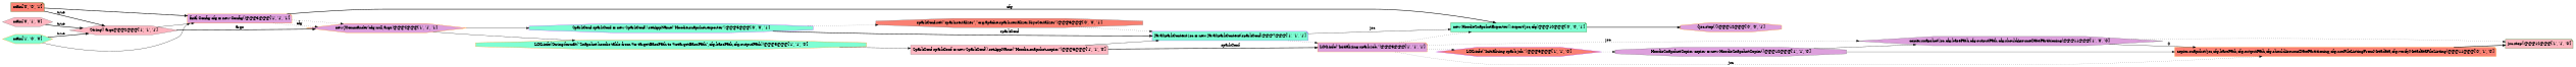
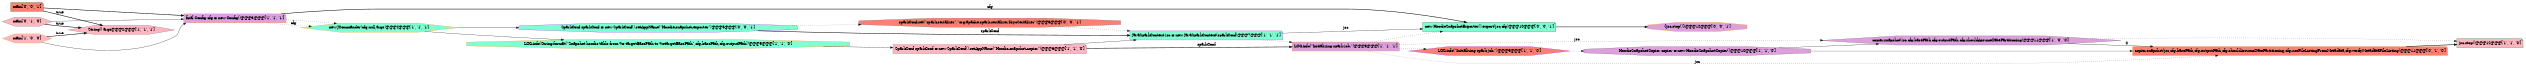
  digraph {
    fontname="DejaVu Serif"
    rankdir=LR
    node [color=darkorange fillcolor=plum fontname="DejaVu Serif" shape=note style=filled]
    edge [fontname="DejaVu Serif" style=dotted]
-   n1 [label="new JCommander(cfg,null,args)@@@4@@@['1', '1', '1']" shape=hexagon]
+   n1 [fillcolor=aquamarine label="new JCommander(cfg,null,args)@@@4@@@['1', '1', '1']" shape=hexagon]
    n2 [color=purple fillcolor=aquamarine label="SparkConf sparkConf = new SparkConf().setAppName(\"Hoodie-snapshot-exporter\")@@@5@@@['0', '0', '1']" shape=octagon]
    n3 [fillcolor=aquamarine label="LOG.info(String.format(\"Snapshot hoodie table from %s targetBasePath to %stargetBasePath\",cfg.basePath,cfg.outputPath))@@@5@@@['1', '1', '0']" shape=octagon]
    n4 [color=purple fillcolor=aquamarine label="JavaSparkContext jsc = new JavaSparkContext(sparkConf)@@@7@@@['1', '1', '1']"]
    n5 [color=gray40 fillcolor=salmon label="sparkConf.set(\"spark.serializer\",\"org.apache.spark.serializer.KryoSerializer\")@@@6@@@['0', '0', '1']" shape=octagon]
    n6 [color=gray40 fillcolor=lightpink label="SparkConf sparkConf = new SparkConf().setAppName(\"Hoodie-snapshot-copier\")@@@6@@@['1', '1', '0']"]
    n7 [label="{jsc.stop()}@@@12@@@['0', '0', '1']" shape=octagon]
    n8 [color=gray40 label="copier.snapshot(jsc,cfg.basePath,cfg.outputPath,cfg.shouldAssumeDatePartitioning)@@@11@@@['1', '0', '0']" shape=hexagon]
    n9 [fillcolor=salmon label="copier.snapshot(jsc,cfg.basePath,cfg.outputPath,cfg.shouldAssumeDatePartitioning,cfg.useFileListingFromMetadata,cfg.verifyMetadataFileListing)@@@11@@@['0', '1', '0']"]
    n10 [color=darkgreen fillcolor=lightpink label="jsc.stop()@@@12@@@['1', '1', '0']"]
    n11 [label="LOG.info(\"Initializing spark job.\")@@@8@@@['1', '1', '1']"]
    n12 [color=darkgreen fillcolor=aquamarine label="new HoodieSnapshotExporter().export(jsc,cfg)@@@10@@@['0', '0', '1']"]
    n13 [color=purple fillcolor=salmon label="LOG.info(\"Initializing spark job.\")@@@9@@@['1', '1', '0']" shape=hexagon]
    n14 [color=gray40 label="HoodieSnapshotCopier copier = new HoodieSnapshotCopier()@@@10@@@['1', '1', '0']" shape=octagon]
    n15 [color=gray40 fillcolor=lightpink label="String(( args@@@2@@@['1', '1', '1']" shape=hexagon]
    n16 [color=darkgreen fillcolor=salmon label="main['0', '0', '1']"]
    n17 [label="final Config cfg = new Config()@@@3@@@['1', '1', '1']"]
    n18 [color=gray40 fillcolor=lightpink label="main['0', '1', '0']" shape=hexagon]
-   n19 [fillcolor=aquamarine label="main['1', '0', '0']" shape=hexagon]
+   n19 [fillcolor=lightpink label="main['1', '0', '0']" shape=hexagon]
    n1 -> n2 [style=solid]
    n1 -> n3 [style=solid]
    n2 -> n4 [label=sparkConf style=bold]
    n2 -> n5
    n3 -> n6 [style=solid]
    n4 -> n11
    n4 -> n12 [label=jsc style=solid]
    n5 -> n4
    n6 -> n4 [style=solid]
    n6 -> n11 [label=sparkConf style=bold]
    n8 -> n9 [label=0 style=solid]
    n8 -> n10
    n9 -> n10 [style=bold]
    n11 -> n8 [label=jsc]
    n11 -> n9 [label=jsc]
    n11 -> n12
    n11 -> n13
    n12 -> n7 [style=bold]
    n13 -> n14
    n14 -> n8 [style=solid]
    n14 -> n9 [style=solid]
-   n15 -> n1 [label=args style=bold]
    n16 -> n15 [label=true style=bold]
    n16 -> n17 [style=bold]
    n17 -> n1
    n17 -> n1 [label=cfg]
    n17 -> n12 [label=cfg style=bold]
    n18 -> n15 [label=true style=bold]
-   n15 -> n17 [style=solid]
+   n18 -> n17 [style=solid]
    n19 -> n15 [label=true style=bold]
    n19 -> n17 [style=solid]
  }
